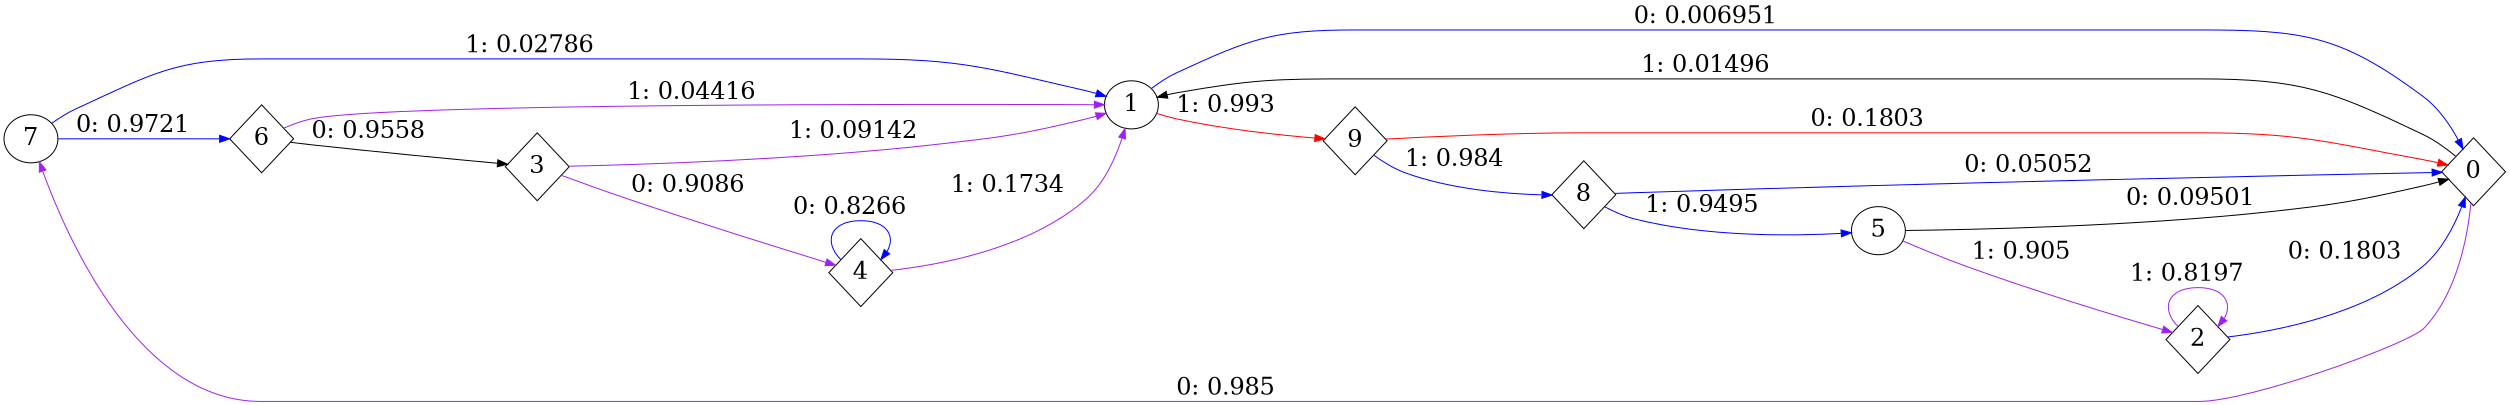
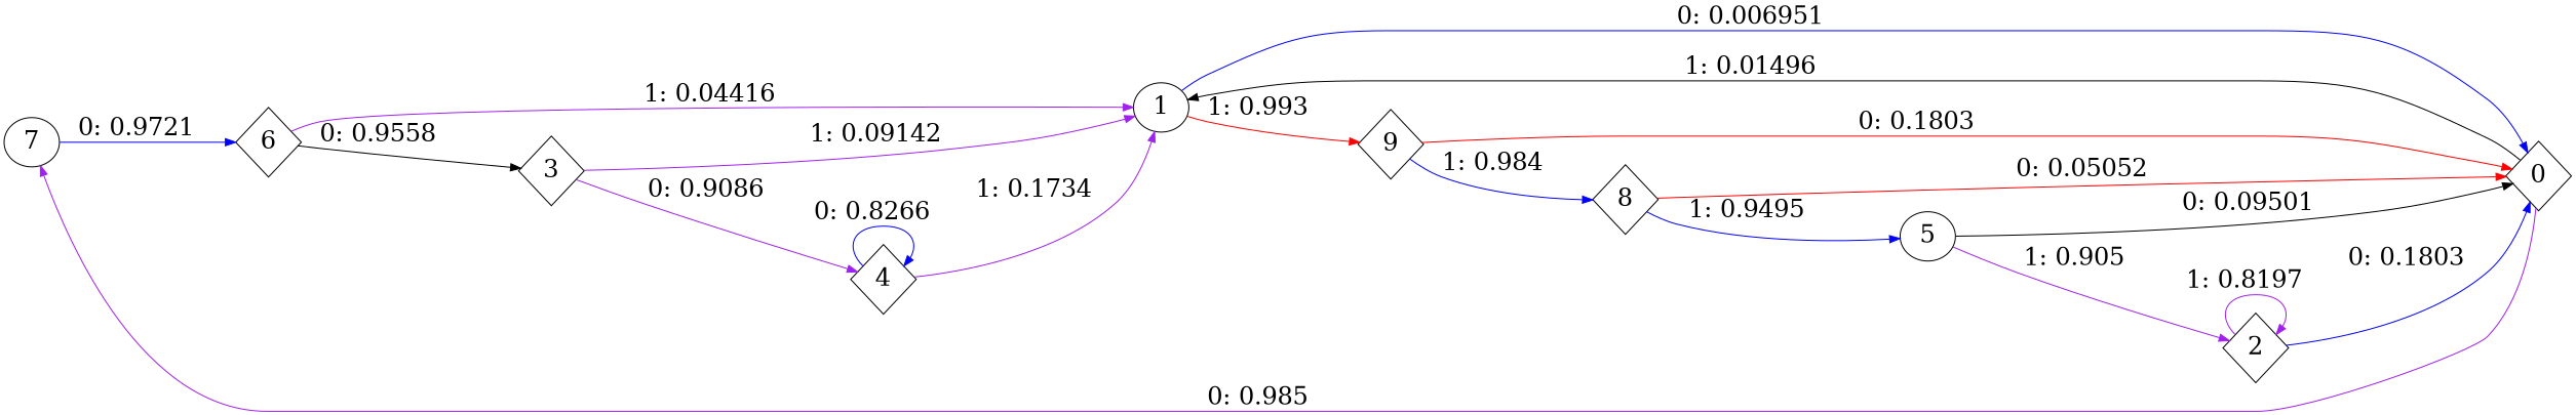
  digraph {
    rankdir=LR
    node [fontsize=24 shape=diamond]
    edge [color=blue fontsize=24]
    7 [shape=ellipse]
    0
    1 [shape=ellipse]
    6
    9
    3
    8
    5 [shape=ellipse]
    2
    4
-   7 -> 1 [label="1: 0.02786  "]
    7 -> 6 [label="0: 0.9721   "]
    0 -> 7 [color=purple label="0: 0.985    "]
    0 -> 1 [color=black label="1: 0.01496  "]
    1 -> 0 [label="0: 0.006951  "]
    1 -> 9 [color=red label="1: 0.993    "]
    6 -> 1 [color=purple label="1: 0.04416  "]
    6 -> 3 [color=black label="0: 0.9558   "]
    9 -> 0 [color=red label="0: 0.1803   "]
    9 -> 8 [label="1: 0.984    "]
    3 -> 1 [color=purple label="1: 0.09142  "]
    3 -> 4 [color=purple label="0: 0.9086   "]
-   8 -> 0 [label="0: 0.05052  "]
+   8 -> 0 [color=red label="0: 0.05052  "]
    8 -> 5 [label="1: 0.9495   "]
    5 -> 0 [color=black label="0: 0.09501  "]
    5 -> 2 [color=purple label="1: 0.905    "]
    2 -> 0 [label="0: 0.1803   "]
    2 -> 2 [color=purple label="1: 0.8197   "]
    4 -> 1 [color=purple label="1: 0.1734   "]
    4 -> 4 [label="0: 0.8266   "]
  }
